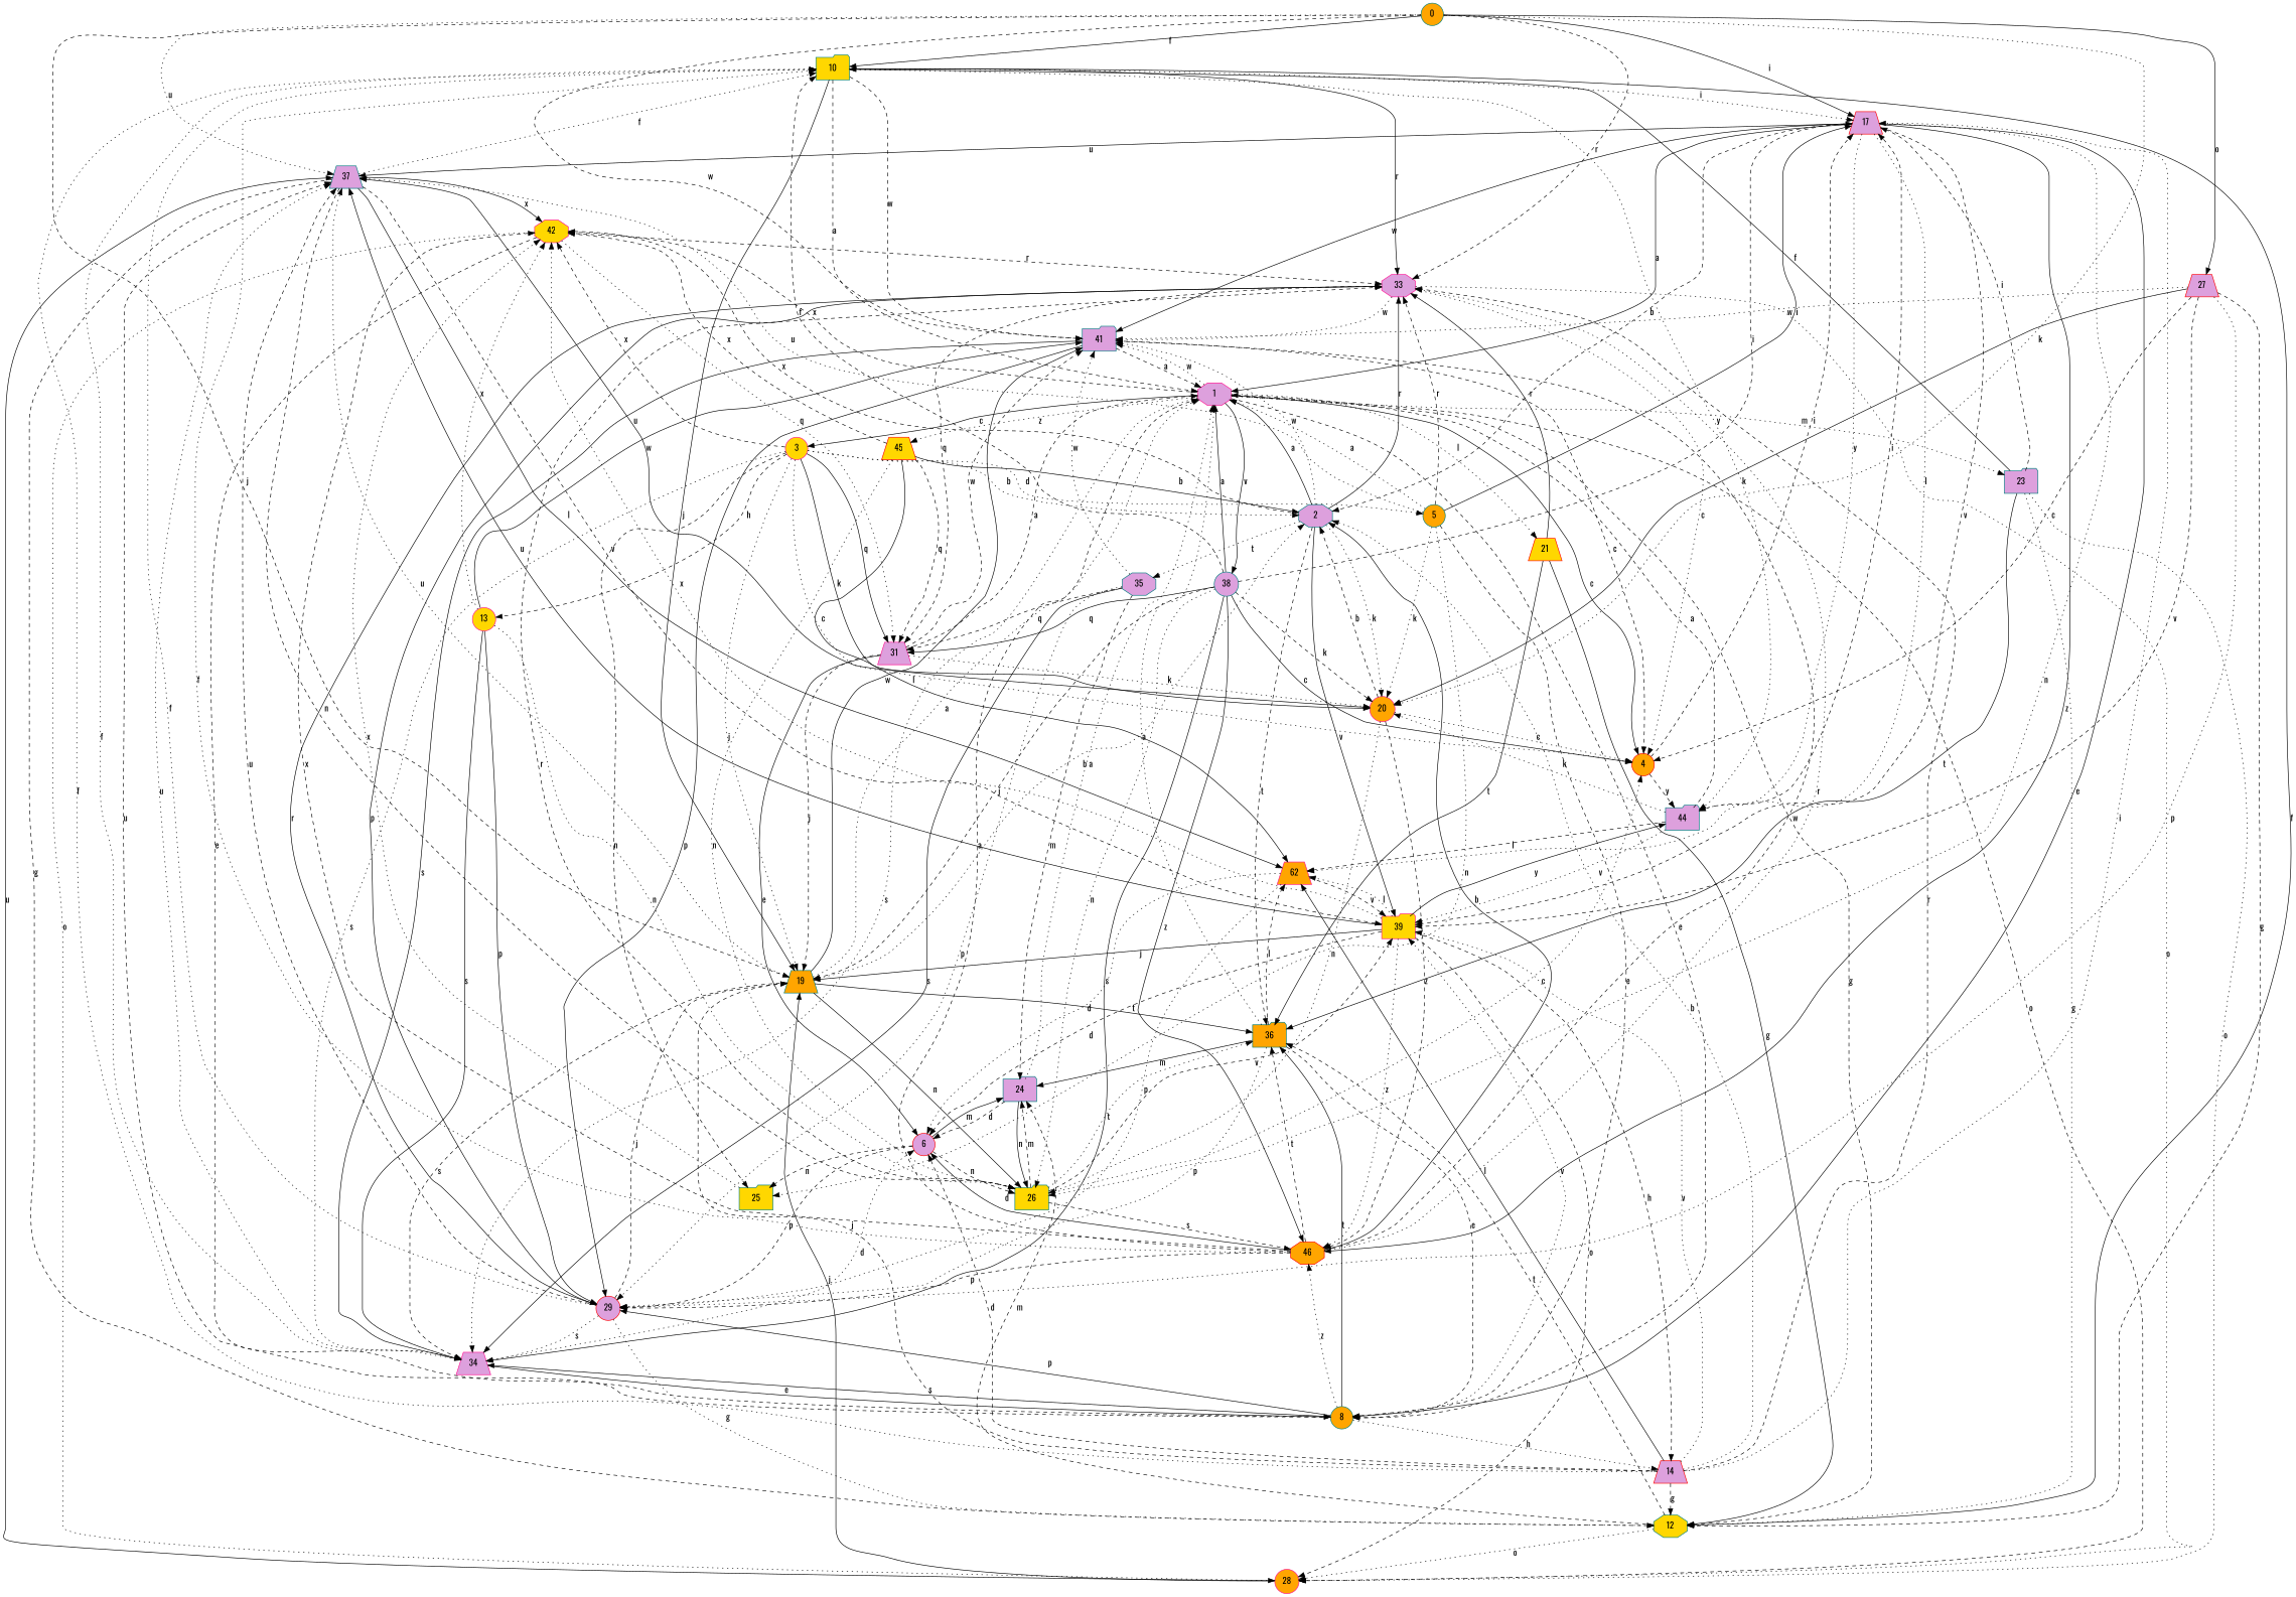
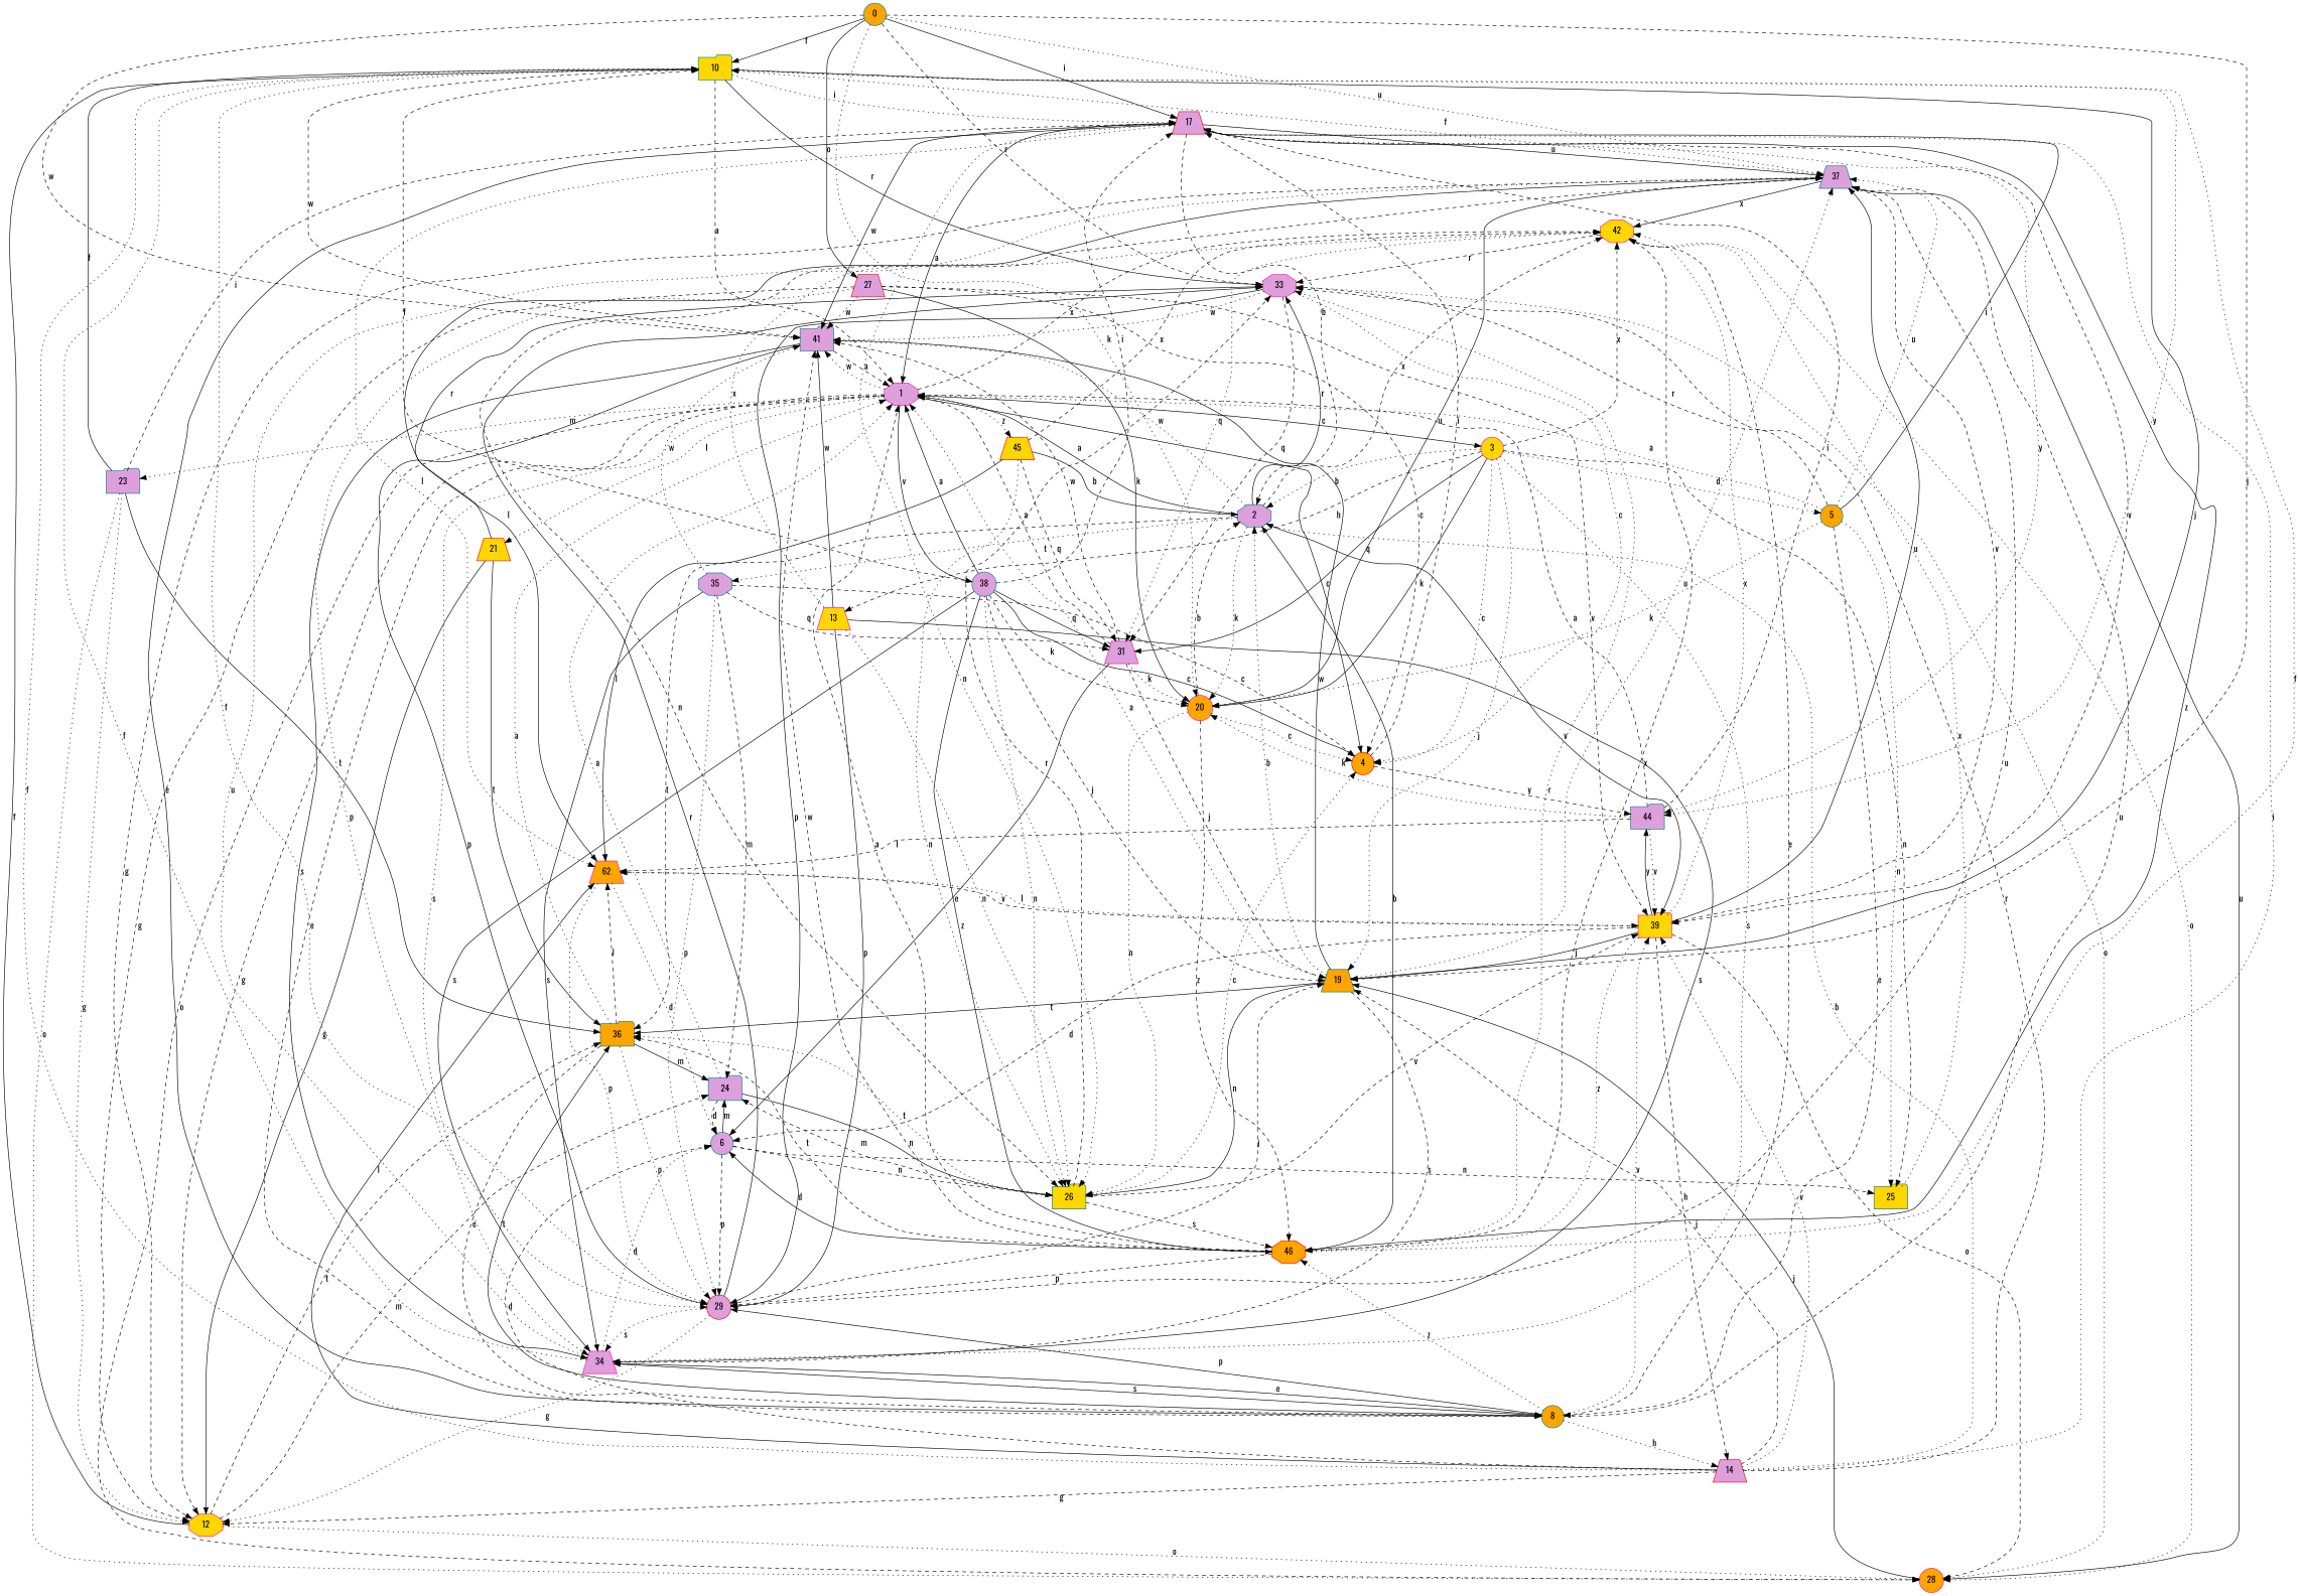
  strict digraph {
    fontname=Oswald
    node [color=teal fillcolor=plum fontname=Oswald shape=trapezium style=filled]
    edge [fontname=Oswald style=dashed]
    0 [fillcolor=orange shape=circle]
    10 [fillcolor=gold shape=folder]
    17 [color=red]
    19 [fillcolor=orange]
    20 [color=deeppink fillcolor=orange shape=circle]
    27 [color=red]
    33 [color=deeppink shape=octagon]
    37
    41 [shape=folder]
    1 [color=deeppink shape=octagon]
    44 [shape=folder]
    8 [fillcolor=orange shape=circle]
    2 [shape=octagon]
    39 [color=deeppink fillcolor=gold shape=folder]
    26 [fillcolor=gold shape=folder]
    46 [color=red fillcolor=orange shape=octagon]
    n17 [color=deeppink fillcolor=orange label=62]
    34 [color=deeppink]
    36 [fillcolor=orange shape=folder]
    4 [color=red fillcolor=orange shape=circle]
-   12 [fillcolor=gold shape=octagon]
+   12 [color=deeppink fillcolor=gold shape=octagon]
    29 [color=red shape=circle]
    28 [color=deeppink fillcolor=orange shape=circle]
    31 [color=deeppink]
    42 [color=deeppink fillcolor=gold shape=octagon]
    3 [color=deeppink fillcolor=gold shape=circle]
    21 [color=red fillcolor=gold]
    23 [shape=folder]
    38 [shape=circle]
    45 [color=red fillcolor=gold]
    5 [fillcolor=orange shape=circle]
-   13 [color=deeppink fillcolor=gold shape=circle]
+   13 [color=deeppink fillcolor=gold]
    25 [fillcolor=gold shape=folder]
    14 [color=red]
    24 [shape=folder]
-   6 [color=red shape=circle]
+   6 [shape=circle]
    35 [shape=octagon]
    0 -> 10 [label=f style=solid]
    0 -> 17 [label=i style=solid]
    0 -> 19 [label=j]
    0 -> 20 [label=k style=dotted]
    0 -> 27 [label=o style=solid]
    0 -> 33 [label=r]
    0 -> 37 [label=u style=dotted]
    0 -> 41 [label=w]
    10 -> 17 [label=i style=dotted]
    10 -> 19 [label=j style=solid]
    10 -> 33 [label=r style=solid]
    10 -> 41 [label=w]
    10 -> 1 [label=a]
    10 -> 44 [label=y style=dotted]
    17 -> 37 [label=u style=solid]
    17 -> 41 [label=w style=solid]
    17 -> 1 [label=a style=solid]
    17 -> 44 [label=y style=dotted]
    17 -> 8 [label=e style=solid]
    17 -> 2 [label=b]
    17 -> 39 [label=v]
    17 -> 26 [label=n style=dotted]
    17 -> 46 [label=z style=solid]
    17 -> n17 [label=l style=dotted]
    19 -> 37 [label=u style=dotted]
    19 -> 41 [label=w style=solid]
    19 -> 1 [label=a style=dotted]
    19 -> 2 [label=b style=dotted]
    19 -> 26 [label=n style=solid]
    19 -> 34 [label=s]
    19 -> 36 [label=t style=solid]
    20 -> 37 [label=u style=solid]
    20 -> 2 [label=b]
    20 -> 26 [label=n style=dotted]
    20 -> 46 [label=z]
    20 -> 4 [label=c style=dotted]
    27 -> 20 [label=k style=solid]
    27 -> 41 [label=w style=dotted]
    27 -> 39 [label=v]
    27 -> 4 [label=c]
    27 -> 12 [label=g]
    27 -> 29 [label=p style=dotted]
    33 -> 41 [label=w style=dotted]
    33 -> 4 [label=c style=dotted]
    33 -> 29 [label=p style=solid]
    33 -> 28 [label=o style=dotted]
    33 -> 31 [label=q]
    37 -> 10 [label=f style=dotted]
    37 -> 39 [label=v]
    37 -> 26 [label=n]
    37 -> n17 [label=l style=solid]
    37 -> 12 [label=g]
    37 -> 42 [label=x style=solid]
    41 -> 1 [label=a]
    41 -> 34 [label=s style=solid]
-   41 -> 4 [label=c]
+   35 -> 4 [label=c]
    41 -> 29 [label=p style=solid]
    1 -> 41 [label=w style=dotted]
    1 -> 8 [label=e]
    1 -> 34 [label=s style=dotted]
    1 -> 4 [label=c style=solid]
    1 -> 12 [label=g]
    1 -> 28 [label=o]
    1 -> 42 [label=x]
    1 -> 3 [label=c style=solid]
    1 -> 21 [label=l style=dotted]
    1 -> 23 [label=m style=dotted]
    1 -> 38 [label=v style=solid]
    1 -> 45 [label=z style=dotted]
    44 -> 17 [label=i]
    44 -> 20 [label=k style=dotted]
    44 -> 1 [label=a]
    44 -> 39 [label=v style=dotted]
    44 -> n17 [label=l]
    8 -> 37 [label=u]
    8 -> 39 [label=v style=dotted]
    8 -> 46 [label=z style=dotted]
    8 -> 34 [label=s style=solid]
    8 -> 36 [label=t style=solid]
    8 -> 29 [label=p style=solid]
    8 -> 14 [label=h style=dotted]
    2 -> 20 [label=k style=dotted]
    2 -> 33 [label=r style=solid]
    2 -> 41 [label=w style=dotted]
    2 -> 1 [label=a style=solid]
    2 -> 39 [label=v style=solid]
    2 -> 36 [label=t]
    2 -> 42 [label=x]
    2 -> 35 [label=t style=dotted]
    39 -> 19 [label=j style=solid]
    39 -> 37 [label=u style=solid]
    39 -> 44 [label=y style=solid]
    39 -> 46 [label=z style=dotted]
    39 -> n17 [label=l style=dotted]
    39 -> 28 [label=o]
    39 -> 42 [label=x style=dotted]
    39 -> 14 [label=h]
    39 -> 6 [label=d]
    26 -> 33 [label=r]
    26 -> 39 [label=v]
    26 -> 46 [label=s]
    26 -> 36 [label=t style=dotted]
    26 -> 4 [label=c style=dotted]
    26 -> 24 [label=m]
    46 -> 10 [label=f style=dotted]
    46 -> 33 [label=r style=dotted]
    46 -> 41 [label=w]
    46 -> 1 [label=a]
    46 -> 2 [label=b style=solid]
    46 -> 36 [label=t]
    46 -> 29 [label=p]
    46 -> 42 [label=x]
    46 -> 6 [label=d style=solid]
    n17 -> 39 [label=v]
    n17 -> 29 [label=p style=dotted]
    n17 -> 6 [label=d style=dotted]
    34 -> 10 [label=f style=dotted]
    34 -> 37 [label=u style=dotted]
    34 -> 8 [label=e style=solid]
    34 -> 6 [label=d style=dotted]
    36 -> 1 [label=a style=dotted]
    36 -> 8 [label=e]
    36 -> n17 [label=l]
    36 -> 29 [label=p style=dotted]
    36 -> 24 [label=m style=solid]
    4 -> 17 [label=i]
    4 -> 44 [label=y]
    12 -> 10 [label=f style=solid]
    12 -> 36 [label=t]
    12 -> 28 [label=o style=dotted]
    12 -> 24 [label=m]
    29 -> 10 [label=f style=dotted]
    29 -> 19 [label=j]
    29 -> 33 [label=r style=solid]
    29 -> 37 [label=u]
    29 -> 34 [label=s style=dotted]
    29 -> 12 [label=g style=dotted]
    28 -> 19 [label=j style=solid]
    28 -> 37 [label=u style=solid]
    31 -> 19 [label=j]
    31 -> 20 [label=k style=dotted]
    31 -> 41 [label=w]
    31 -> 1 [label=a]
    31 -> 6 [label=e style=solid]
    42 -> 33 [label=r]
    42 -> 8 [label=e]
    42 -> 28 [label=o style=dotted]
    42 -> 31 [label=q style=dotted]
    3 -> 19 [label=j style=dotted]
    3 -> 20 [label=k style=solid]
    3 -> 2 [label=b style=dotted]
    3 -> 34 [label=s style=dotted]
    3 -> 4 [label=c style=dotted]
    3 -> 31 [label=q style=solid]
    3 -> 42 [label=x]
    3 -> 5 [label=d style=dotted]
    3 -> 13 [label=h]
    3 -> 25 [label=n]
    21 -> 33 [label=r style=solid]
    21 -> 36 [label=t style=solid]
    21 -> 12 [label=g style=solid]
    23 -> 10 [label=f style=solid]
    23 -> 17 [label=i]
    23 -> 36 [label=t style=solid]
    23 -> 12 [label=g style=dotted]
    23 -> 28 [label=o style=dotted]
    38 -> 10 [label=f]
    38 -> 17 [label=i]
    38 -> 19 [label=j]
    38 -> 20 [label=k]
    38 -> 1 [label=a style=solid]
    38 -> 26 [label=n style=dotted]
    38 -> 46 [label=z style=solid]
    38 -> 34 [label=s style=solid]
    38 -> 4 [label=c style=solid]
    38 -> 31 [label=q style=solid]
    45 -> 2 [label=b style=solid]
    45 -> 26 [label=n style=dotted]
    45 -> n17 [label=l style=solid]
    45 -> 31 [label=q]
    45 -> 42 [label=x]
    5 -> 17 [label=i style=solid]
    5 -> 20 [label=k style=dotted]
    5 -> 33 [label=r]
    5 -> 37 [label=u style=dotted]
    5 -> 1 [label=a style=dotted]
    5 -> 8 [label=e]
    5 -> 25 [label=n style=dotted]
    13 -> 41 [label=w style=solid]
    13 -> 26 [label=n style=dotted]
    13 -> 34 [label=s style=solid]
    13 -> 29 [label=p style=solid]
    13 -> 42 [label=x style=dotted]
    25 -> 42 [label=x style=dotted]
    14 -> 10 [label=f style=dotted]
    14 -> 17 [label=i style=dotted]
    14 -> 19 [label=j]
    14 -> 33 [label=r]
    14 -> 2 [label=b style=dotted]
    14 -> 39 [label=v style=dotted]
    14 -> n17 [label=l style=solid]
    14 -> 12 [label=g]
    14 -> 6 [label=d]
    24 -> 1 [label=a style=dotted]
    24 -> 26 [label=n style=solid]
    24 -> 6 [label=d]
    6 -> 26 [label=n]
    6 -> 29 [label=p]
    6 -> 25 [label=n]
    6 -> 24 [label=m style=solid]
    35 -> 41 [label=w style=dotted]
    35 -> 34 [label=s style=solid]
    35 -> 29 [label=p style=dotted]
    35 -> 31 [label=q]
    35 -> 24 [label=m]
  }
